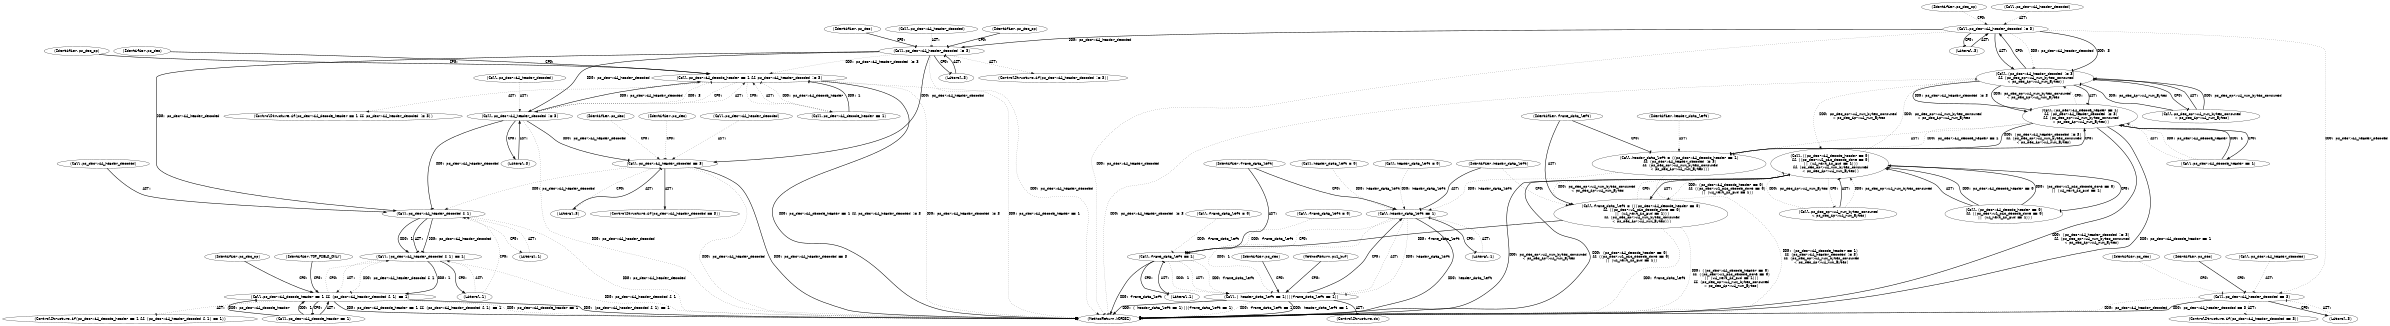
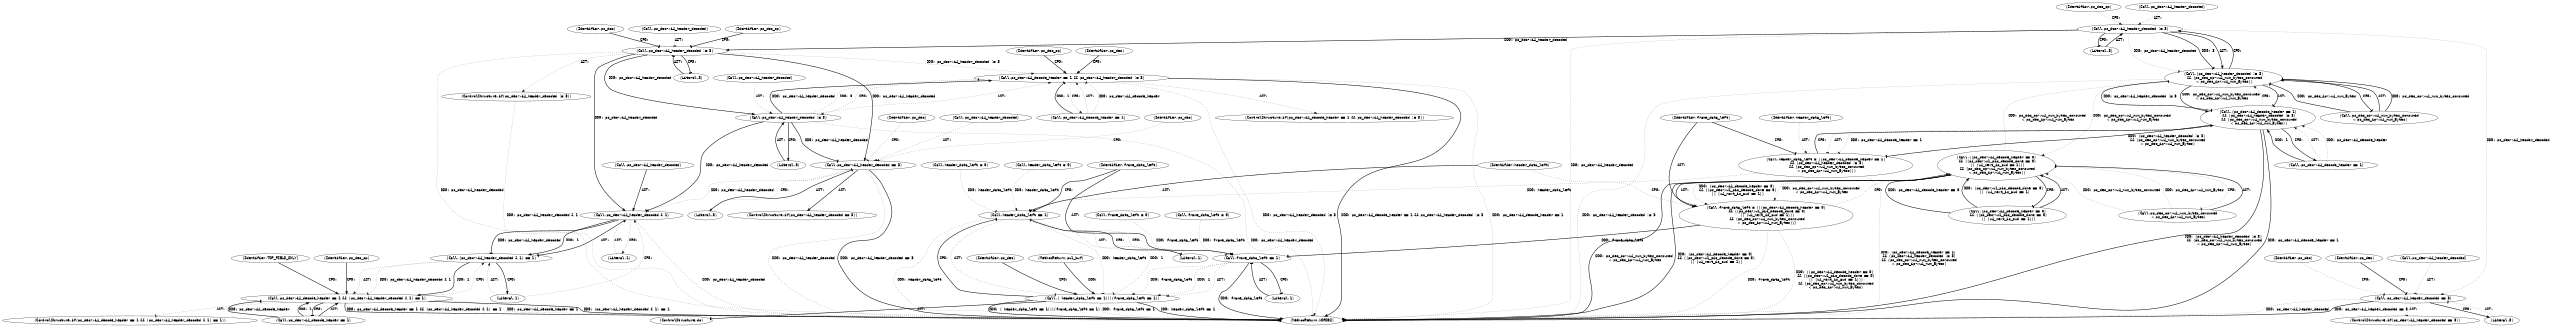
  digraph {
    fontname="DejaVu Sans Mono"
    node [fontname="DejaVu Sans Mono"]
    edge [arrowhead=normal fontname="DejaVu Sans Mono" style=bold]
    n1 [label="(Call,ps_dec->i4_header_decoded != 3)"]
    n2 [label="(Call,ps_dec->i4_header_decoded == 3)"]
    n3 [label="(Call,(ps_dec->i4_header_decoded != 3)\n && (ps_dec_op->u4_num_bytes_consumed\n < ps_dec_ip->u4_num_Bytes))"]
    n4 [label="(Call,ps_dec->i4_header_decoded != 3)"]
    n5 [label="(MethodReturn,WORD32)"]
    n6 [label="(Literal,3)"]
    n7 [label="(ControlStructure,if(ps_dec->i4_header_decoded == 3))"]
    n8 [label="(Literal,3)"]
    n9 [label="(Call,(ps_dec->i4_decode_header == 1)\n && (ps_dec->i4_header_decoded != 3)\n && (ps_dec_op->u4_num_bytes_consumed\n < ps_dec_ip->u4_num_Bytes))"]
    n10 [label="(Call,((ps_dec->i4_decode_header == 0)\n && ((ps_dec->u1_pic_decode_done == 0)\n || (u4_next_is_aud == 1)))\n && (ps_dec_op->u4_num_bytes_consumed\n < ps_dec_ip->u4_num_Bytes))"]
    n11 [label="(Call,ps_dec_op->u4_num_bytes_consumed\n < ps_dec_ip->u4_num_Bytes)"]
    n12 [label="(Call,ps_dec->i4_decode_header == 1 && ps_dec->i4_header_decoded != 3)"]
    n13 [label="(Call,ps_dec->i4_header_decoded != 3)"]
    n14 [label="(Call,ps_dec->i4_header_decoded == 3)"]
    n15 [label="(Call,ps_dec->i4_header_decoded & 1)"]
    n16 [label="(Literal,3)"]
    n17 [label="(ControlStructure,if(ps_dec->i4_header_decoded != 3))"]
    n18 [label="(Call,header_data_left = ((ps_dec->i4_decode_header == 1)\n && (ps_dec->i4_header_decoded != 3)\n && (ps_dec_op->u4_num_bytes_consumed\n < ps_dec_ip->u4_num_Bytes)))"]
    n19 [label="(Call,ps_dec->i4_decode_header == 1)"]
    n20 [label="(Call,frame_data_left = (((ps_dec->i4_decode_header == 0)\n && ((ps_dec->u1_pic_decode_done == 0)\n || (u4_next_is_aud == 1)))\n && (ps_dec_op->u4_num_bytes_consumed\n < ps_dec_ip->u4_num_Bytes)))"]
    n21 [label="(Call,(ps_dec->i4_decode_header == 0)\n && ((ps_dec->u1_pic_decode_done == 0)\n || (u4_next_is_aud == 1)))"]
    n22 [label="(Call,ps_dec_op->u4_num_bytes_consumed\n < ps_dec_ip->u4_num_Bytes)"]
    n23 [label="(Call,header_data_left == 1)"]
    n24 [label="(Call,( header_data_left == 1)||(frame_data_left == 1))"]
    n25 [label="(Literal,1)"]
    n26 [label="(Call,frame_data_left == 1)"]
    n27 [label="(ControlStructure,do)"]
    n28 [label="(Literal,1)"]
    n29 [label="(Call,ps_dec->i4_decode_header == 1)"]
    n30 [label="(ControlStructure,if(ps_dec->i4_decode_header == 1 && ps_dec->i4_header_decoded != 3))"]
    n31 [label="(Literal,3)"]
    n32 [label="(Literal,3)"]
    n33 [label="(ControlStructure,if(ps_dec->i4_header_decoded == 3))"]
    n34 [label="(Call,(ps_dec->i4_header_decoded & 1) == 1)"]
    n35 [label="(Literal,1)"]
    n36 [label="(Call,ps_dec->i4_decode_header == 1 && (ps_dec->i4_header_decoded & 1) == 1)"]
    n37 [label="(Literal,1)"]
    n38 [label="(Call,ps_dec->i4_decode_header == 1)"]
    n39 [label="(ControlStructure,if(ps_dec->i4_decode_header == 1 && (ps_dec->i4_header_decoded & 1) == 1))"]
    n40 [label="(Identifier,frame_data_left)"]
    n41 [label="(Identifier,header_data_left)"]
    n42 [label="(Identifier,ps_dec)"]
    n43 [label="(Identifier,ps_dec)"]
    n44 [label="(Call,ps_dec->i4_header_decoded)"]
    n45 [label="(Identifier,ps_dec)"]
    n46 [label="(Call,frame_data_left = 0)"]
    n47 [label="(Identifier,ps_dec)"]
    n48 [label="(Identifier,frame_data_left)"]
    n49 [label="(Identifier,ps_dec)"]
    n50 [label="(Identifier,ps_dec)"]
    n51 [label="(Identifier,ps_dec_op)"]
    n52 [label="(Call,header_data_left = 0)"]
    n53 [label="(Call,ps_dec->i4_header_decoded)"]
    n54 [label="(Identifier,TOP_FIELD_ONLY)"]
    n55 [label="(Call,frame_data_left = 0)"]
    n56 [label="(Identifier,ps_dec_op)"]
    n57 [label="(Identifier,ps_dec_op)"]
    n58 [label="(Call,ps_dec->i4_header_decoded)"]
    n59 [label="(Call,ps_dec->i4_header_decoded)"]
    n60 [label="(Identifier,ps_dec)"]
    n61 [label="(Call,ps_dec->i4_header_decoded)"]
    n62 [label="(MethodReturn,pu1_buf)"]
    n63 [label="(Call,ps_dec->i4_header_decoded)"]
    n64 [label="(Call,header_data_left = 0)"]
    n65 [label="(Identifier,ps_dec_op)"]
    n66 [label="(Identifier,header_data_left)"]
    n1 -> n2 [label="DDG: ps_dec->i4_header_decoded" style=dotted]
    n1 -> n3 [label="AST: "]
    n1 -> n3 [arrowhead=tee label="DDG: ps_dec->i4_header_decoded" style=dotted]
    n1 -> n3 [arrowhead=tee label="DDG: 3"]
    n1 -> n4 [label="DDG: ps_dec->i4_header_decoded"]
    n1 -> n5 [arrowhead=tee label="DDG: ps_dec->i4_header_decoded" style=dotted]
    n1 -> n6 [arrowhead=tee label="CFG: "]
    n2 -> n5 [arrowhead=tee label="DDG: ps_dec->i4_header_decoded" style=dotted]
    n2 -> n5 [arrowhead=tee label="DDG: ps_dec->i4_header_decoded == 3"]
    n2 -> n7 [arrowhead=tee label="AST: " style=dotted]
    n2 -> n8 [label="CFG: "]
    n3 -> n1 [label="CFG: "]
    n3 -> n5 [arrowhead=tee label="DDG: ps_dec->i4_header_decoded != 3" style=dotted]
    n3 -> n9 [arrowhead=tee label="AST: "]
    n3 -> n9 [arrowhead=tee label="DDG: ps_dec->i4_header_decoded != 3"]
    n3 -> n9 [label="DDG: ps_dec_op->u4_num_bytes_consumed\n < ps_dec_ip->u4_num_Bytes"]
    n3 -> n10 [label="DDG: ps_dec_op->u4_num_bytes_consumed\n < ps_dec_ip->u4_num_Bytes" style=dotted]
    n3 -> n11 [arrowhead=tee label="CFG: "]
    n4 -> n5 [label="DDG: ps_dec->i4_header_decoded" style=dotted]
    n4 -> n12 [label="DDG: ps_dec->i4_header_decoded != 3" style=dotted]
    n4 -> n13 [label="DDG: ps_dec->i4_header_decoded"]
    n4 -> n14 [label="DDG: ps_dec->i4_header_decoded"]
    n4 -> n15 [label="DDG: ps_dec->i4_header_decoded"]
    n4 -> n16 [arrowhead=tee label="CFG: "]
    n4 -> n17 [label="AST: " style=dotted]
    n6 -> n1 [label="AST: "]
    n8 -> n2 [arrowhead=tee label="AST: " style=dotted]
    n9 -> n3 [label="CFG: " style=dotted]
    n9 -> n5 [arrowhead=tee label="DDG: (ps_dec->i4_header_decoded != 3)\n && (ps_dec_op->u4_num_bytes_consumed\n < ps_dec_ip->u4_num_Bytes)"]
    n9 -> n5 [arrowhead=tee label="DDG: ps_dec->i4_decode_header == 1"]
    n9 -> n18 [arrowhead=tee label="AST: " style=dotted]
    n9 -> n18 [arrowhead=tee label="DDG: ps_dec->i4_decode_header == 1" style=dotted]
    n9 -> n18 [arrowhead=tee label="DDG: (ps_dec->i4_header_decoded != 3)\n && (ps_dec_op->u4_num_bytes_consumed\n < ps_dec_ip->u4_num_Bytes)"]
    n9 -> n19 [label="CFG: "]
    n10 -> n3 [arrowhead=tee label="DDG: ps_dec_op->u4_num_bytes_consumed\n < ps_dec_ip->u4_num_Bytes" style=dotted]
    n10 -> n5 [label="DDG: ps_dec_op->u4_num_bytes_consumed\n < ps_dec_ip->u4_num_Bytes"]
    n10 -> n5 [arrowhead=tee label="DDG: (ps_dec->i4_decode_header == 0)\n && ((ps_dec->u1_pic_decode_done == 0)\n || (u4_next_is_aud == 1))"]
    n10 -> n20 [label="AST: "]
    n10 -> n20 [label="DDG: (ps_dec->i4_decode_header == 0)\n && ((ps_dec->u1_pic_decode_done == 0)\n || (u4_next_is_aud == 1))" style=dotted]
    n10 -> n20 [label="DDG: ps_dec_op->u4_num_bytes_consumed\n < ps_dec_ip->u4_num_Bytes" style=dotted]
    n10 -> n21 [arrowhead=tee label="CFG: "]
    n10 -> n22 [arrowhead=tee label="CFG: " style=dotted]
    n11 -> n3 [label="AST: "]
    n11 -> n3 [arrowhead=tee label="DDG: ps_dec_op->u4_num_bytes_consumed"]
    n11 -> n3 [arrowhead=tee label="DDG: ps_dec_ip->u4_num_Bytes"]
    n12 -> n5 [label="DDG: ps_dec->i4_header_decoded != 3" style=dotted]
    n12 -> n5 [label="DDG: ps_dec->i4_decode_header == 1" style=dotted]
    n12 -> n5 [label="DDG: ps_dec->i4_decode_header == 1 && ps_dec->i4_header_decoded != 3"]
    n12 -> n13 [label="CFG: " style=dotted]
    n12 -> n29 [label="CFG: " style=dotted]
    n12 -> n30 [label="AST: " style=dotted]
    n13 -> n5 [arrowhead=tee label="DDG: ps_dec->i4_header_decoded" style=dotted]
    n13 -> n12 [label="AST: " style=dotted]
    n13 -> n12 [label="DDG: ps_dec->i4_header_decoded"]
    n13 -> n12 [arrowhead=tee label="DDG: 3" style=dotted]
    n13 -> n14 [arrowhead=tee label="DDG: ps_dec->i4_header_decoded"]
    n13 -> n15 [arrowhead=tee label="DDG: ps_dec->i4_header_decoded"]
    n13 -> n31 [label="CFG: "]
    n14 -> n5 [arrowhead=tee label="DDG: ps_dec->i4_header_decoded" style=dotted]
    n14 -> n5 [label="DDG: ps_dec->i4_header_decoded == 3"]
    n14 -> n15 [label="DDG: ps_dec->i4_header_decoded" style=dotted]
    n14 -> n32 [label="CFG: " style=dotted]
    n14 -> n33 [label="AST: "]
    n15 -> n5 [arrowhead=tee label="DDG: ps_dec->i4_header_decoded" style=dotted]
    n15 -> n34 [arrowhead=tee label="AST: "]
    n15 -> n34 [arrowhead=tee label="DDG: ps_dec->i4_header_decoded"]
    n15 -> n34 [label="DDG: 1"]
    n15 -> n35 [label="CFG: " style=dotted]
    n16 -> n4 [arrowhead=tee label="AST: "]
    n18 -> n5 [arrowhead=tee label="DDG: (ps_dec->i4_decode_header == 1)\n && (ps_dec->i4_header_decoded != 3)\n && (ps_dec_op->u4_num_bytes_consumed\n < ps_dec_ip->u4_num_Bytes)" style=dotted]
    n18 -> n9 [label="CFG: "]
    n18 -> n23 [label="DDG: header_data_left" style=dotted]
    n19 -> n9 [label="AST: " style=dotted]
    n19 -> n9 [label="DDG: ps_dec->i4_decode_header" style=dotted]
    n19 -> n9 [label="DDG: 1"]
    n20 -> n5 [arrowhead=tee label="DDG: ((ps_dec->i4_decode_header == 0)\n && ((ps_dec->u1_pic_decode_done == 0)\n || (u4_next_is_aud == 1)))\n && (ps_dec_op->u4_num_bytes_consumed\n < ps_dec_ip->u4_num_Bytes)" style=dotted]
    n20 -> n5 [arrowhead=tee label="DDG: frame_data_left" style=dotted]
    n20 -> n10 [arrowhead=tee label="CFG: " style=dotted]
    n20 -> n26 [arrowhead=tee label="DDG: frame_data_left"]
    n21 -> n10 [label="AST: "]
    n21 -> n10 [label="DDG: ps_dec->i4_decode_header == 0"]
    n21 -> n10 [label="DDG: (ps_dec->u1_pic_decode_done == 0)\n || (u4_next_is_aud == 1)"]
    n22 -> n10 [arrowhead=tee label="AST: "]
    n22 -> n10 [label="DDG: ps_dec_op->u4_num_bytes_consumed" style=dotted]
    n22 -> n10 [arrowhead=tee label="DDG: ps_dec_ip->u4_num_Bytes" style=dotted]
-   n23 -> n5 [arrowhead=tee label="DDG: header_data_left"]
+   n23 -> n5 [arrowhead=tee label="DDG: header_data_left" style=dotted]
    n23 -> n24 [arrowhead=tee label="AST: " style=dotted]
    n23 -> n24 [arrowhead=tee label="DDG: header_data_left" style=dotted]
    n23 -> n24 [arrowhead=tee label="DDG: 1" style=dotted]
    n23 -> n25 [arrowhead=tee label="CFG: "]
    n23 -> n26 [label="CFG: " style=dotted]
    n24 -> n5 [arrowhead=tee label="DDG: frame_data_left == 1" style=dotted]
    n24 -> n5 [arrowhead=tee label="DDG: header_data_left == 1"]
    n24 -> n5 [label="DDG: ( header_data_left == 1)||(frame_data_left == 1)"]
-   n24 -> n23 [label="CFG: "]
+   n24 -> n23 [arrowhead=tee label="CFG: "]
    n24 -> n27 [arrowhead=tee label="AST: "]
    n25 -> n23 [arrowhead=tee label="AST: " style=dotted]
    n26 -> n5 [label="DDG: frame_data_left"]
    n26 -> n24 [label="AST: " style=dotted]
    n26 -> n24 [label="DDG: frame_data_left" style=dotted]
    n26 -> n24 [label="DDG: 1" style=dotted]
    n26 -> n28 [arrowhead=tee label="CFG: "]
    n28 -> n26 [arrowhead=tee label="AST: "]
    n29 -> n12 [label="AST: " style=dotted]
    n29 -> n12 [arrowhead=tee label="DDG: ps_dec->i4_decode_header" style=dotted]
    n29 -> n12 [arrowhead=tee label="DDG: 1"]
    n31 -> n13 [label="AST: "]
    n32 -> n14 [arrowhead=tee label="AST: "]
-   n34 -> n5 [arrowhead=tee label="DDG: ps_dec->i4_header_decoded & 1" style=dotted]
+   n17 -> n5 [arrowhead=tee label="DDG: ps_dec->i4_header_decoded & 1" style=dotted]
    n34 -> n36 [label="AST: " style=dotted]
    n34 -> n36 [arrowhead=tee label="DDG: ps_dec->i4_header_decoded & 1" style=dotted]
    n34 -> n36 [label="DDG: 1"]
    n34 -> n37 [label="CFG: "]
    n35 -> n15 [label="AST: " style=dotted]
    n36 -> n5 [label="DDG: ps_dec->i4_decode_header == 1 && (ps_dec->i4_header_decoded & 1) == 1"]
    n36 -> n5 [label="DDG: ps_dec->i4_decode_header == 1" style=dotted]
    n36 -> n5 [label="DDG: (ps_dec->i4_header_decoded & 1) == 1"]
    n36 -> n34 [label="CFG: " style=dotted]
    n36 -> n38 [arrowhead=tee label="CFG: "]
    n36 -> n39 [arrowhead=tee label="AST: " style=dotted]
    n37 -> n15 [label="CFG: " style=dotted]
    n37 -> n34 [label="AST: " style=dotted]
    n38 -> n36 [label="AST: "]
    n38 -> n36 [arrowhead=tee label="DDG: ps_dec->i4_decode_header"]
    n38 -> n36 [label="DDG: 1"]
    n40 -> n18 [arrowhead=tee label="CFG: "]
    n40 -> n20 [label="AST: "]
    n41 -> n20 [label="CFG: " style=dotted]
    n41 -> n23 [arrowhead=tee label="AST: "]
    n42 -> n4 [arrowhead=tee label="CFG: "]
    n43 -> n2 [arrowhead=tee label="CFG: " style=dotted]
    n44 -> n15 [label="AST: "]
    n45 -> n14 [label="CFG: " style=dotted]
    n46 -> n26 [arrowhead=tee label="DDG: frame_data_left" style=dotted]
    n47 -> n14 [arrowhead=tee label="CFG: " style=dotted]
    n48 -> n23 [label="CFG: "]
    n48 -> n26 [label="AST: "]
    n49 -> n24 [label="CFG: "]
    n50 -> n2 [arrowhead=tee label="CFG: "]
    n51 -> n1 [label="CFG: " style=dotted]
    n52 -> n23 [label="DDG: header_data_left" style=dotted]
    n53 -> n4 [arrowhead=tee label="AST: " style=dotted]
    n54 -> n36 [label="CFG: "]
    n55 -> n26 [arrowhead=tee label="DDG: frame_data_left" style=dotted]
    n56 -> n12 [label="CFG: "]
    n57 -> n36 [label="CFG: "]
    n58 -> n2 [arrowhead=tee label="AST: " style=dotted]
    n59 -> n13 [label="AST: " style=dotted]
    n60 -> n12 [label="CFG: "]
    n61 -> n1 [label="AST: " style=dotted]
-   n62 -> n24 [label="CFG: "]
+   n62 -> n24 [label="DDG: "]
    n63 -> n14 [label="AST: " style=dotted]
    n64 -> n23 [arrowhead=tee label="DDG: header_data_left" style=dotted]
    n65 -> n4 [arrowhead=tee label="CFG: "]
    n66 -> n18 [label="AST: " style=dotted]
  }
